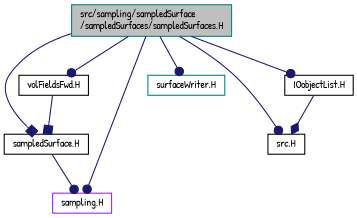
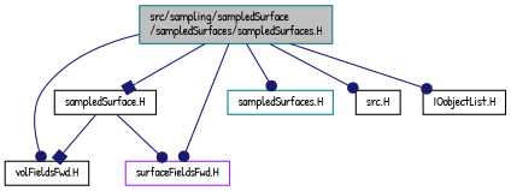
  digraph {
    fontname="Patrick Hand"
    node [color=black fontname="Patrick Hand" fontsize=10 shape=record]
    edge [arrowhead=dot color=midnightblue fontname="Patrick Hand" fontsize=10 labelfontname=FreeSans labelfontsize=10 style=solid]
    n1 [color=teal fillcolor=grey75 fontcolor=black height=0.2 label="src/sampling/sampledSurface\l/sampledSurfaces/sampledSurfaces.H" style=filled width=0.4]
    n2 [height=0.2 label="sampledSurface.H" width=0.4]
    n3 [height=0.2 label="volFieldsFwd.H" width=0.4]
-   n4 [color=purple height=0.2 label="sampling.H" width=0.4]
-   n5 [color=teal height=0.2 label="surfaceWriter.H" width=0.4]
+   n4 [color=purple height=0.2 label="surfaceFieldsFwd.H" width=0.4]
+   n5 [color=teal height=0.2 label="sampledSurfaces.H" width=0.4]
    n6 [height=0.2 label="src.H" width=0.4]
    n7 [height=0.2 label="IOobjectList.H" width=0.4]
    n1 -> n2 [arrowhead=box]
    n1 -> n3
    n1 -> n4
    n1 -> n5
    n1 -> n6
    n1 -> n7
-   n3 -> n2 [arrowhead=box]
+   n2 -> n3 [arrowhead=box]
    n2 -> n4
-   n7 -> n6 [arrowhead=diamond]
  }
